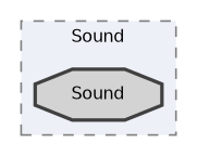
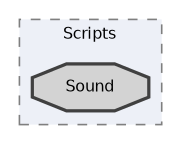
  digraph {
    compound=true
    rankdir=LR
    n1 [color=grey25 fillcolor=lightgrey fontname=Helvetica fontsize=10 height=0.2 label=Sound shape=octagon style="filled,bold" width=0.4]
    subgraph cluster_1 {
      bgcolor="#edf0f7"
      fontname=Helvetica
      fontsize=10
-     label=Sound
+     label=Scripts
      pencolor=grey50
      style="filled,dashed"
      n1
    }
  }
